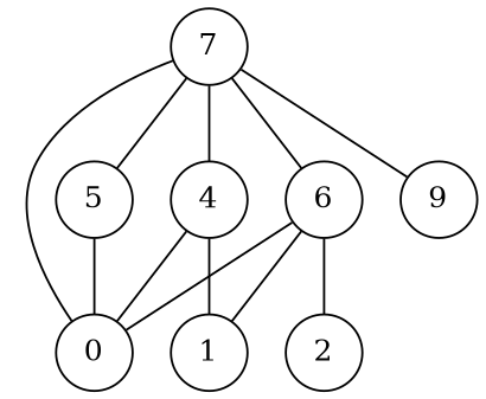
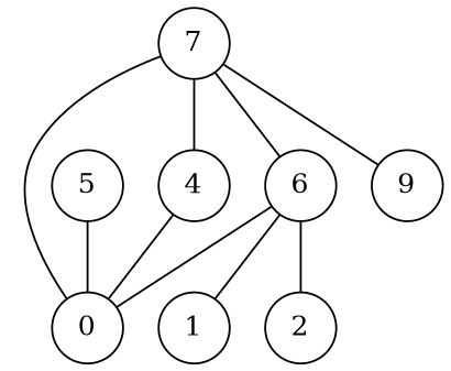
  graph {
    node [shape=circle]
    4
    0
    1
    5
    6
    2
    7
    n8 [label=9]
    4 -- 0
-   4 -- 1
    5 -- 0
    6 -- 0
    6 -- 1
    6 -- 2
    7 -- 4
    7 -- 0
-   7 -- 5
    7 -- 6
    7 -- n8
  }
